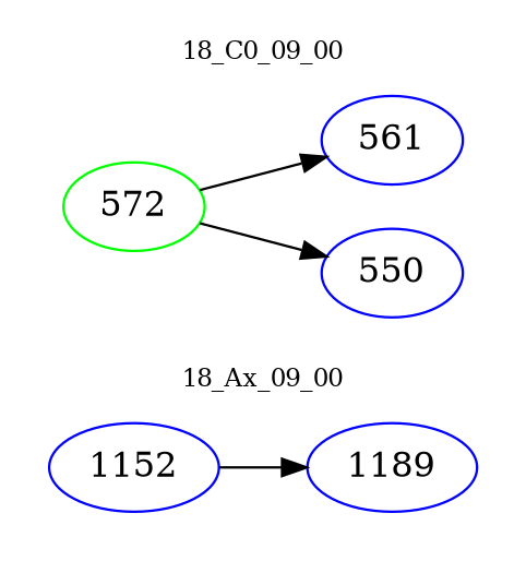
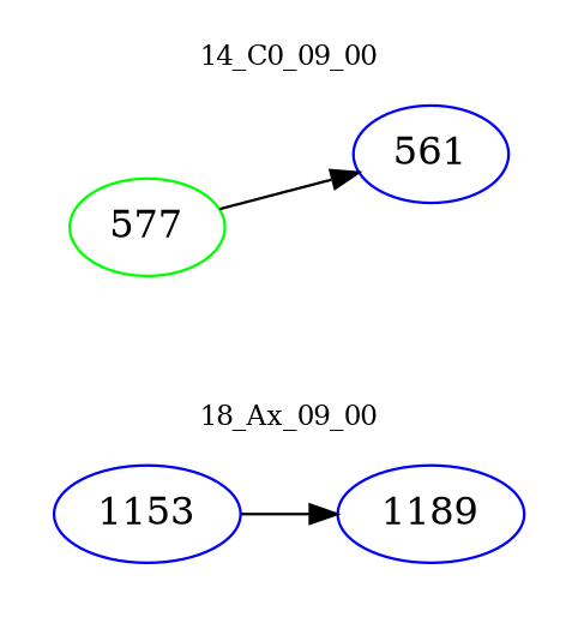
  digraph {
    rankdir=LR
    node [color=blue]
    edge [color=black]
-   n1 [label=1152]
+   n1 [label=1153]
    n2 [label=1189]
-   n3 [color=green label=572]
-   n4 [label=550]
+   n3 [color=green label=577]
    n5 [label=561]
    subgraph cluster_1 {
      color=white
      fontsize=10
      label="18_Ax_09_00"
      n1
      n2
    }
    subgraph cluster_2 {
      color=white
      fontsize=10
-     label="18_C0_09_00"
+     label="14_C0_09_00"
      n3
-     n4
      n5
    }
    n1 -> n2
-   n3 -> n4
    n3 -> n5
  }
